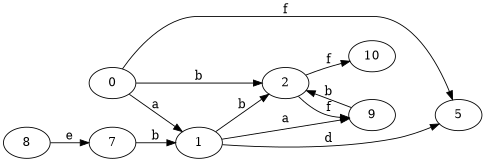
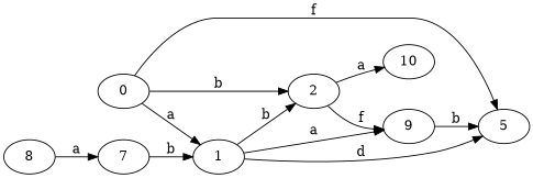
  strict digraph {
    rankdir=LR
    0
    1
    2
    5
    9
    10
    8
    7
    0 -> 1 [label=a]
    0 -> 2 [label=b]
    0 -> 5 [label=f]
    1 -> 2 [label=b]
    1 -> 5 [label=d]
    1 -> 9 [label=a]
    2 -> 9 [label=f]
-   2 -> 10 [label=f]
-   9 -> 2 [label=b]
-   8 -> 7 [label=e]
+   2 -> 10 [label=a]
+   9 -> 5 [label=b]
+   8 -> 7 [label=a]
    7 -> 1 [label=b]
  }
